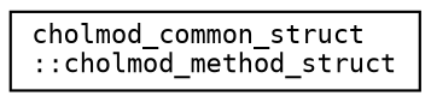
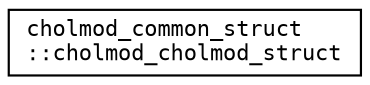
  digraph {
    rankdir=TB
    fontname="DejaVu Sans Mono"
-   n1 [color=black fillcolor=white fontname="DejaVu Sans Mono" fontsize=10 height=0.2 label="cholmod_common_struct\l::cholmod_method_struct" shape=record style=filled width=0.4]
+   n1 [color=black fillcolor=white fontname="DejaVu Sans Mono" fontsize=10 height=0.2 label="cholmod_common_struct\l::cholmod_cholmod_struct" shape=record style=filled width=0.4]
  }
